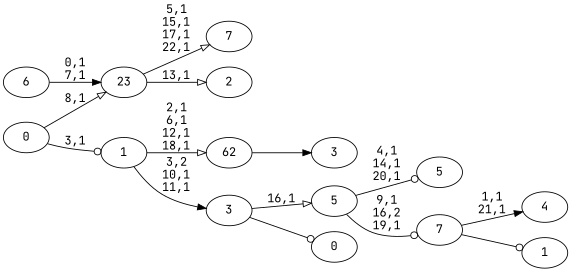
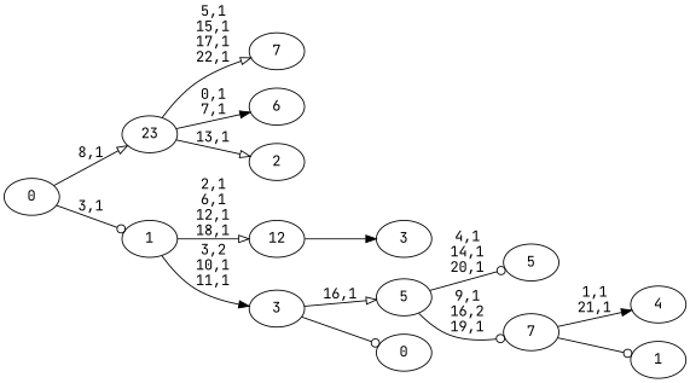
  digraph {
    fontname="JetBrains Mono"
    rankdir=LR
    node [fontname="JetBrains Mono"]
    edge [arrowhead=onormal fontname="JetBrains Mono"]
    n1 [label=7]
    n2 [label=6]
    23
    n4 [label=2]
    n5 [label=5]
    n6 [label=4]
    n7 [label=3]
-   12 [label=62]
+   12
    n9 [label=1]
    7
    5
    n12 [label=0]
    3
    1
    0
    23 -> n1 [label="5,1\n15,1\n17,1\n22,1"]
-   n2 -> 23 [arrowhead=normal label="0,1\n7,1"]
+   23 -> n2 [arrowhead=normal label="0,1\n7,1"]
    23 -> n4 [label="13,1"]
    12 -> n7 [arrowhead=normal]
    7 -> n6 [arrowhead=normal label="1,1\n21,1"]
    7 -> n9 [arrowhead=odot]
    5 -> n5 [arrowhead=odot label="4,1\n14,1\n20,1"]
    5 -> 7 [arrowhead=odot label="9,1\n16,2\n19,1"]
    3 -> 5 [label="16,1"]
    3 -> n12 [arrowhead=odot]
    1 -> 12 [label="2,1\n6,1\n12,1\n18,1"]
    1 -> 3 [arrowhead=normal label="3,2\n10,1\n11,1"]
    0 -> 23 [label="8,1"]
    0 -> 1 [arrowhead=odot label="3,1"]
  }
